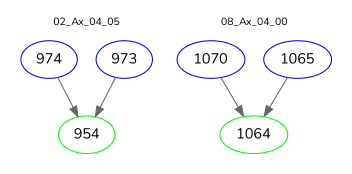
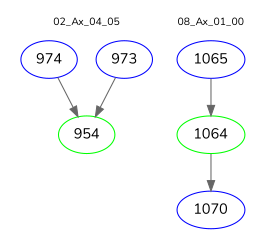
  digraph {
    fontname=Nunito
    node [color=blue fontname=Nunito]
    edge [color=gray40 fontname=Nunito]
    n1 [label=973]
    n2 [color=green label=954]
    n3 [label=974]
    n4 [label=1065]
    n5 [color=green label=1064]
    n6 [label=1070]
    subgraph cluster_1 {
      color=white
      fontsize=10
      label="02_Ax_04_05"
      n1
      n2
      n3
    }
    subgraph cluster_2 {
      color=white
      fontsize=10
-     label="08_Ax_04_00"
+     label="08_Ax_01_00"
      n4
      n5
      n6
    }
    n1 -> n2
    n3 -> n2
    n4 -> n5
-   n6 -> n5
+   n5 -> n6
  }
